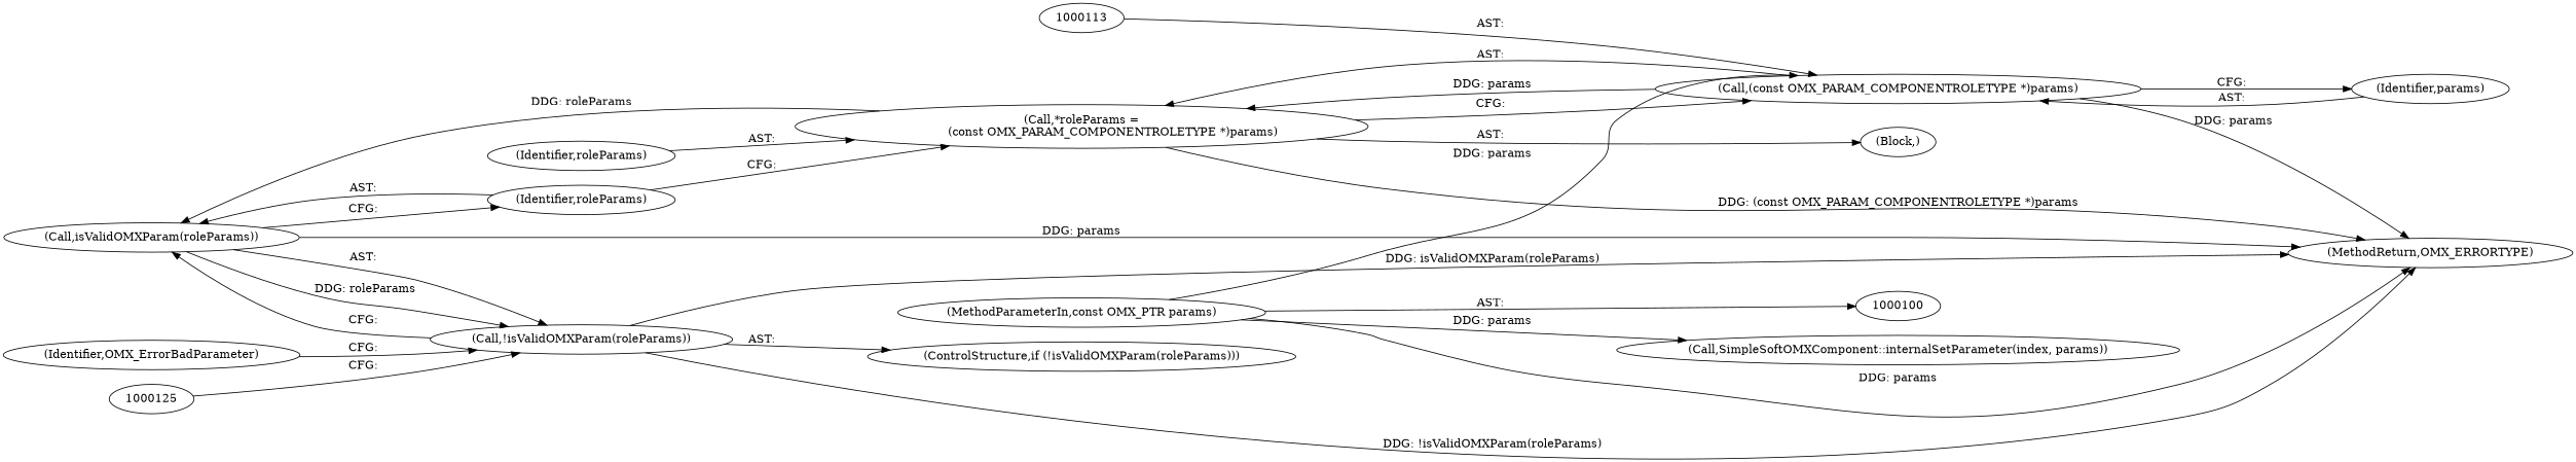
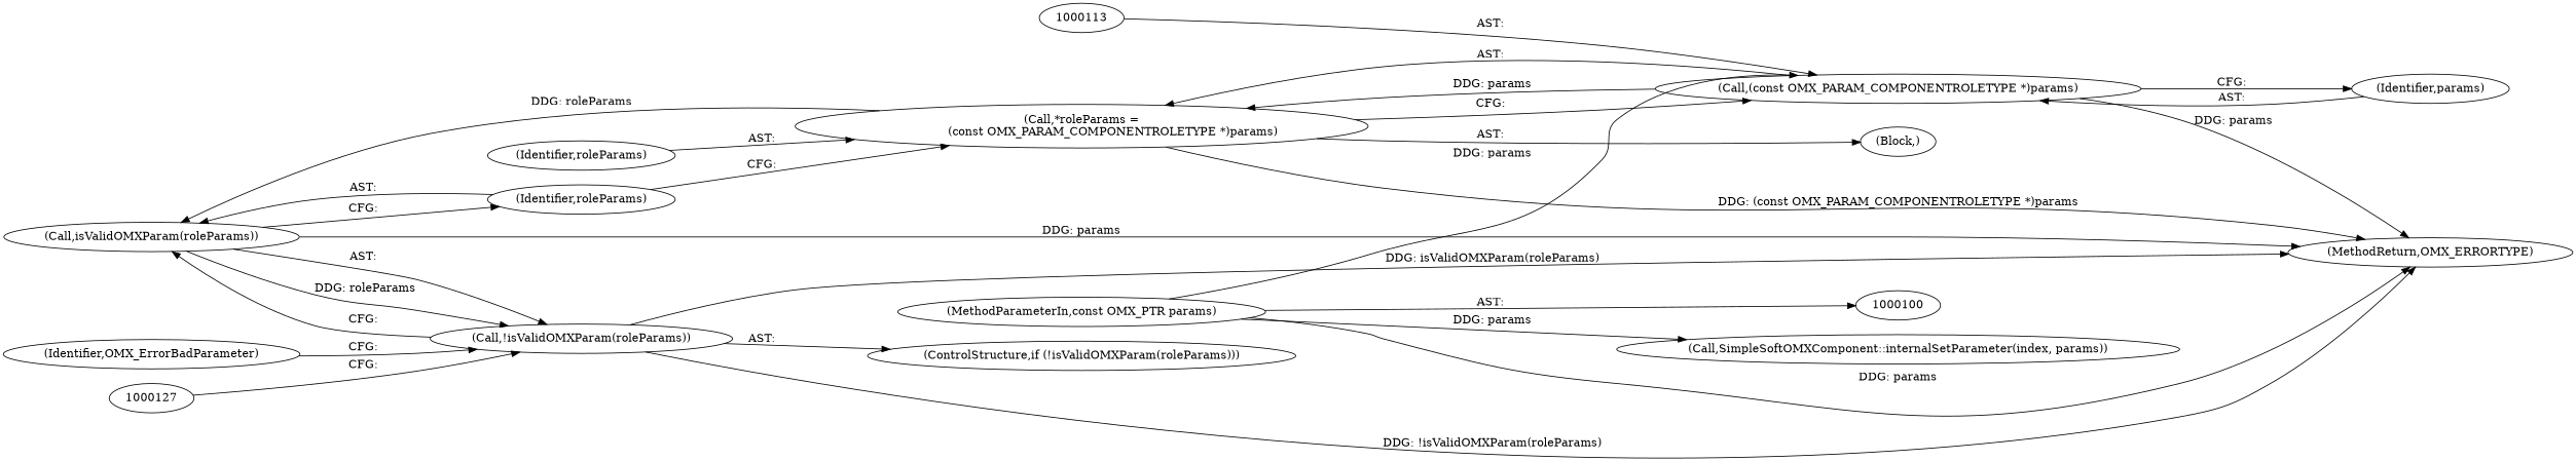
  digraph {
    rankdir=LR
    n1 [label="(Call,isValidOMXParam(roleParams))"]
    n2 [label="(Call,!isValidOMXParam(roleParams))"]
    n3 [label="(Identifier,roleParams)"]
    n4 [label="(MethodReturn,OMX_ERRORTYPE)"]
    n5 [label="(ControlStructure,if (!isValidOMXParam(roleParams)))"]
    n6 [label="(Call,*roleParams =\n                 (const OMX_PARAM_COMPONENTROLETYPE *)params)"]
    n7 [label="(Call,(const OMX_PARAM_COMPONENTROLETYPE *)params)"]
    n8 [label="(Block,)"]
    n9 [label="(Identifier,params)"]
    n10 [label="(MethodParameterIn,const OMX_PTR params)"]
    n11 [label="(Call,SimpleSoftOMXComponent::internalSetParameter(index, params))"]
    1000100
    n13 [label="(Identifier,OMX_ErrorBadParameter)"]
    n14 [label="(Identifier,roleParams)"]
    1000113
-   1000125
+   1000125 [label=1000127]
    n1 -> n2 [label="AST: "]
    n1 -> n2 [label="DDG: roleParams"]
    n1 -> n3 [label="CFG: "]
    n1 -> n4 [label="DDG: params"]
    n2 -> n1 [label="CFG: "]
    n2 -> n4 [label="DDG: isValidOMXParam(roleParams)"]
    n2 -> n4 [label="DDG: !isValidOMXParam(roleParams)"]
    n2 -> n5 [label="AST: "]
    n3 -> n1 [label="AST: "]
    n3 -> n6 [label="CFG: "]
    n6 -> n1 [label="DDG: roleParams"]
    n6 -> n4 [label="DDG: (const OMX_PARAM_COMPONENTROLETYPE *)params"]
    n6 -> n7 [label="CFG: "]
    n6 -> n8 [label="AST: "]
    n7 -> n4 [label="DDG: params"]
    n7 -> n6 [label="AST: "]
    n7 -> n6 [label="DDG: params"]
    n7 -> n9 [label="CFG: "]
    n9 -> n7 [label="AST: "]
    n10 -> n4 [label="DDG: params"]
    n10 -> n7 [label="DDG: params"]
    n10 -> n11 [label="DDG: params"]
    n10 -> 1000100 [label="AST: "]
    n13 -> n2 [label="CFG: "]
    n14 -> n6 [label="AST: "]
    1000113 -> n7 [label="AST: "]
    1000125 -> n2 [label="CFG: "]
  }
